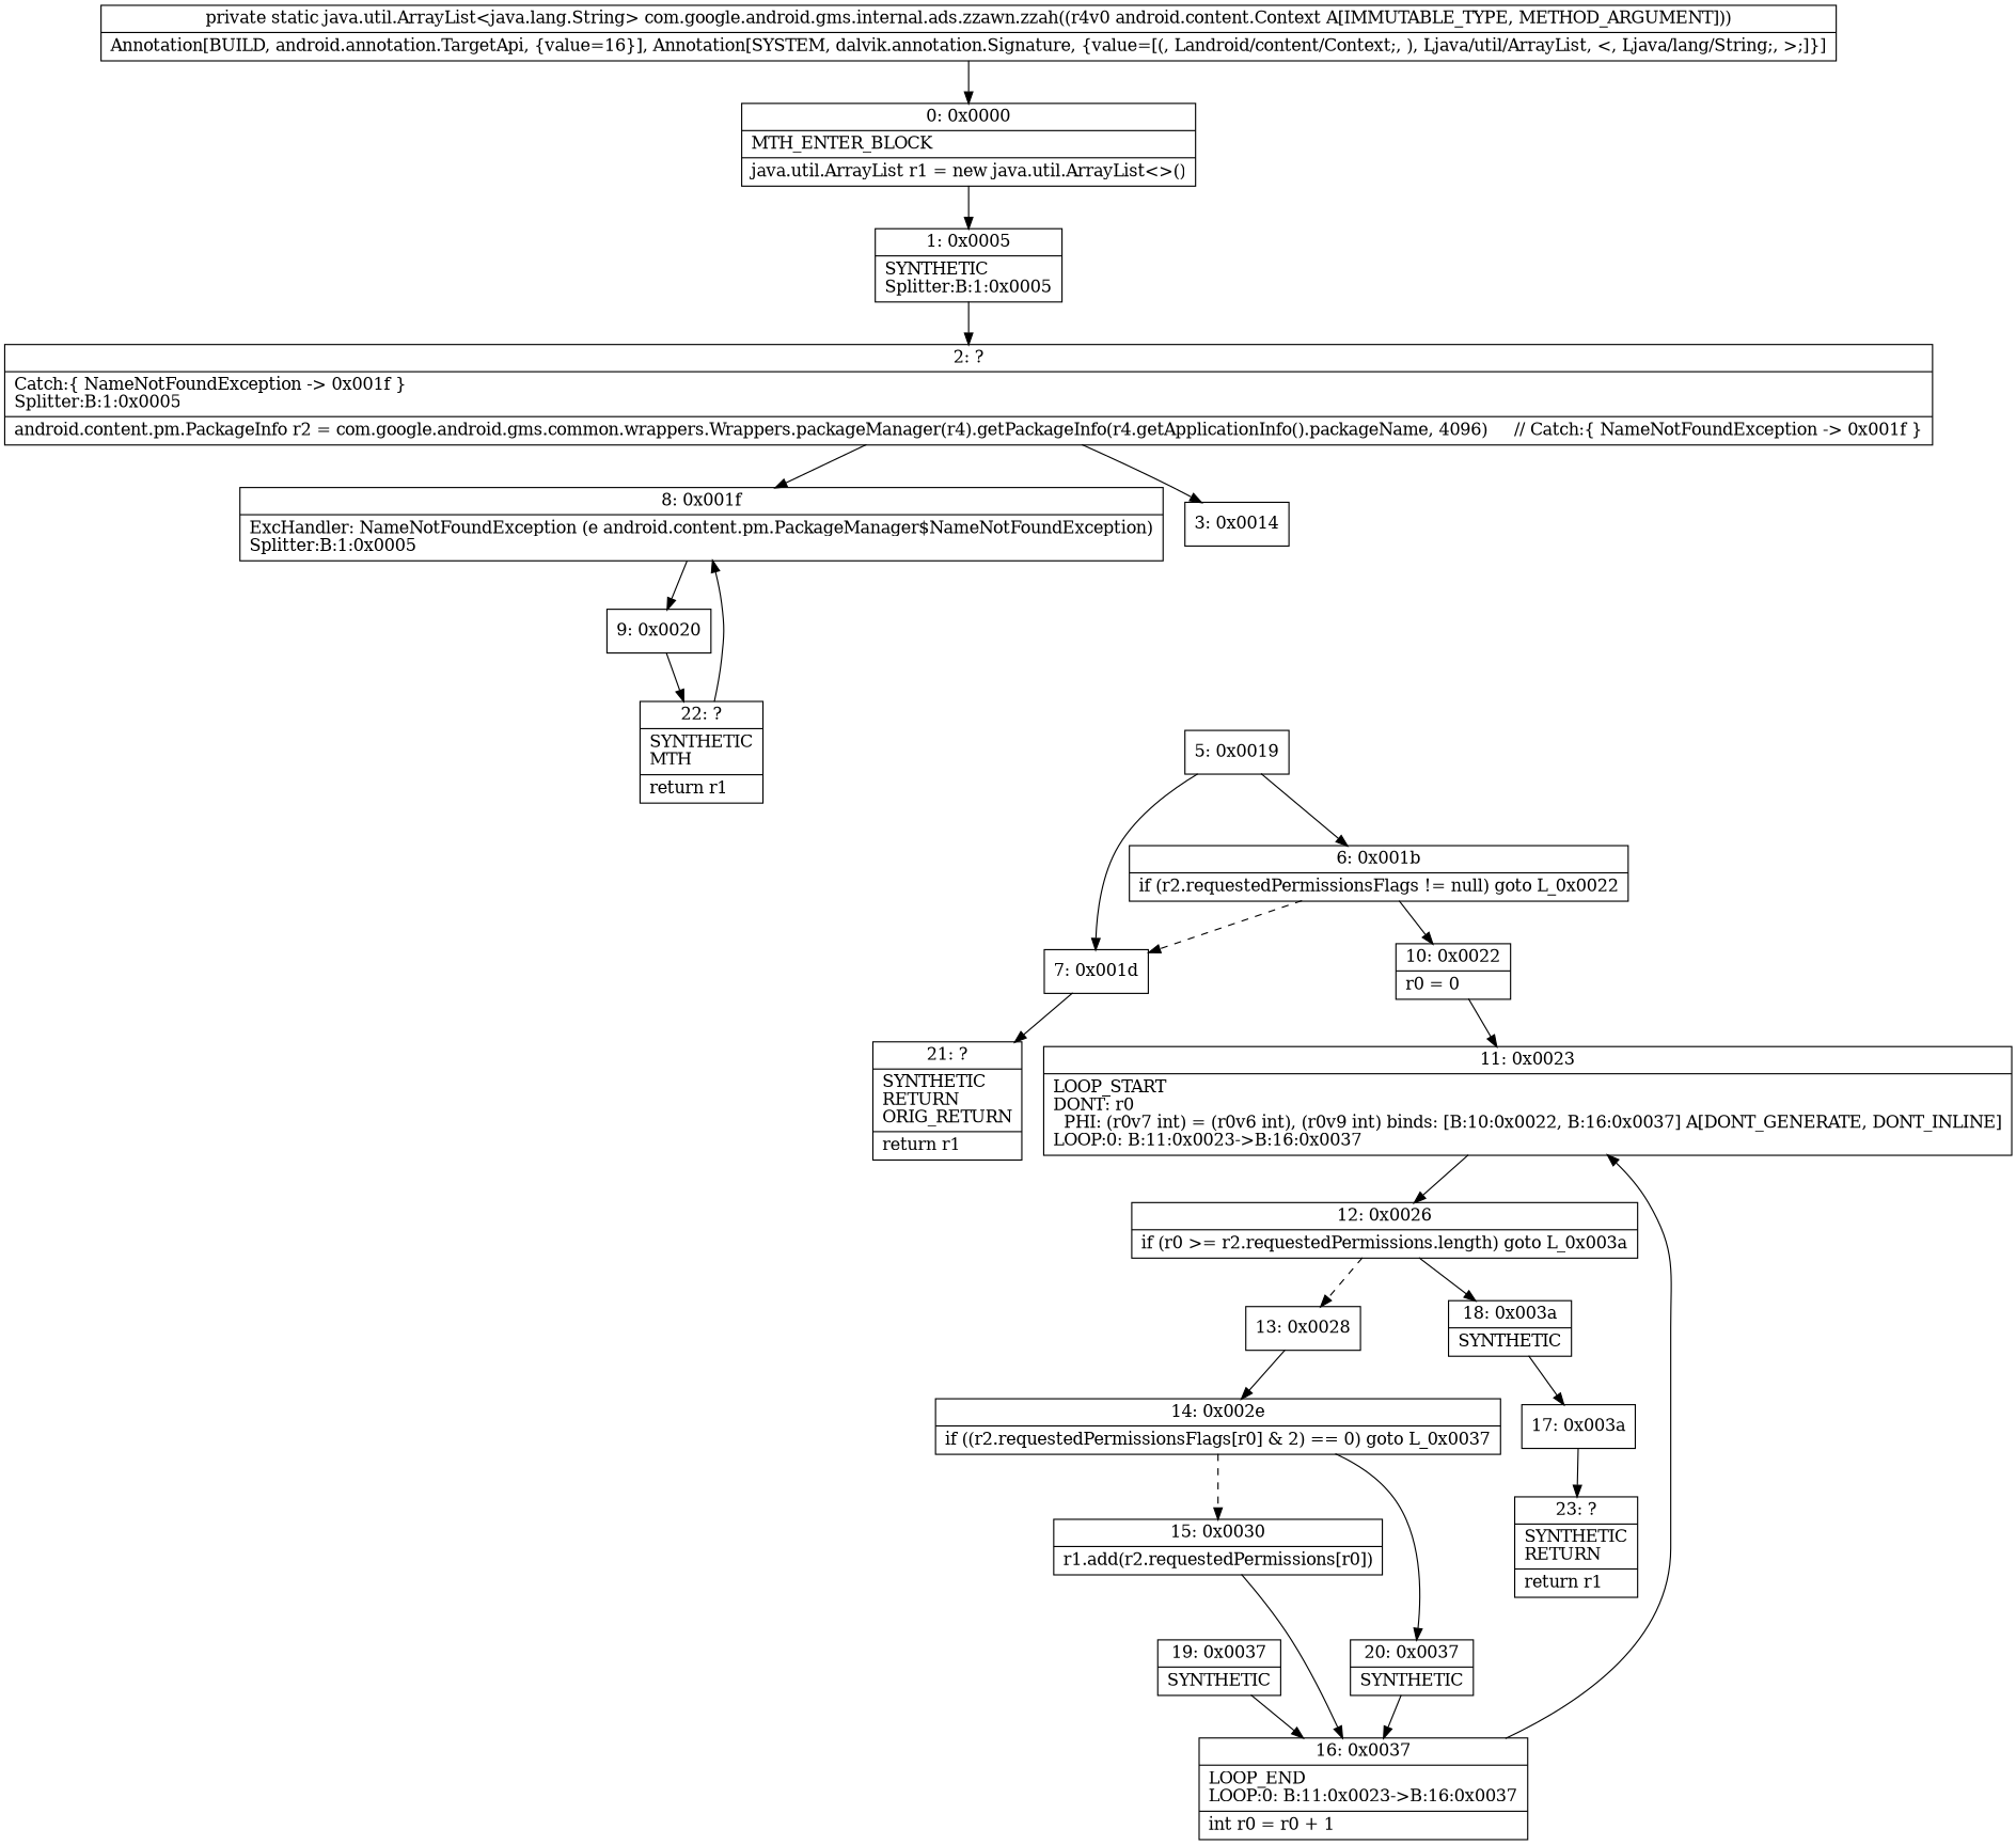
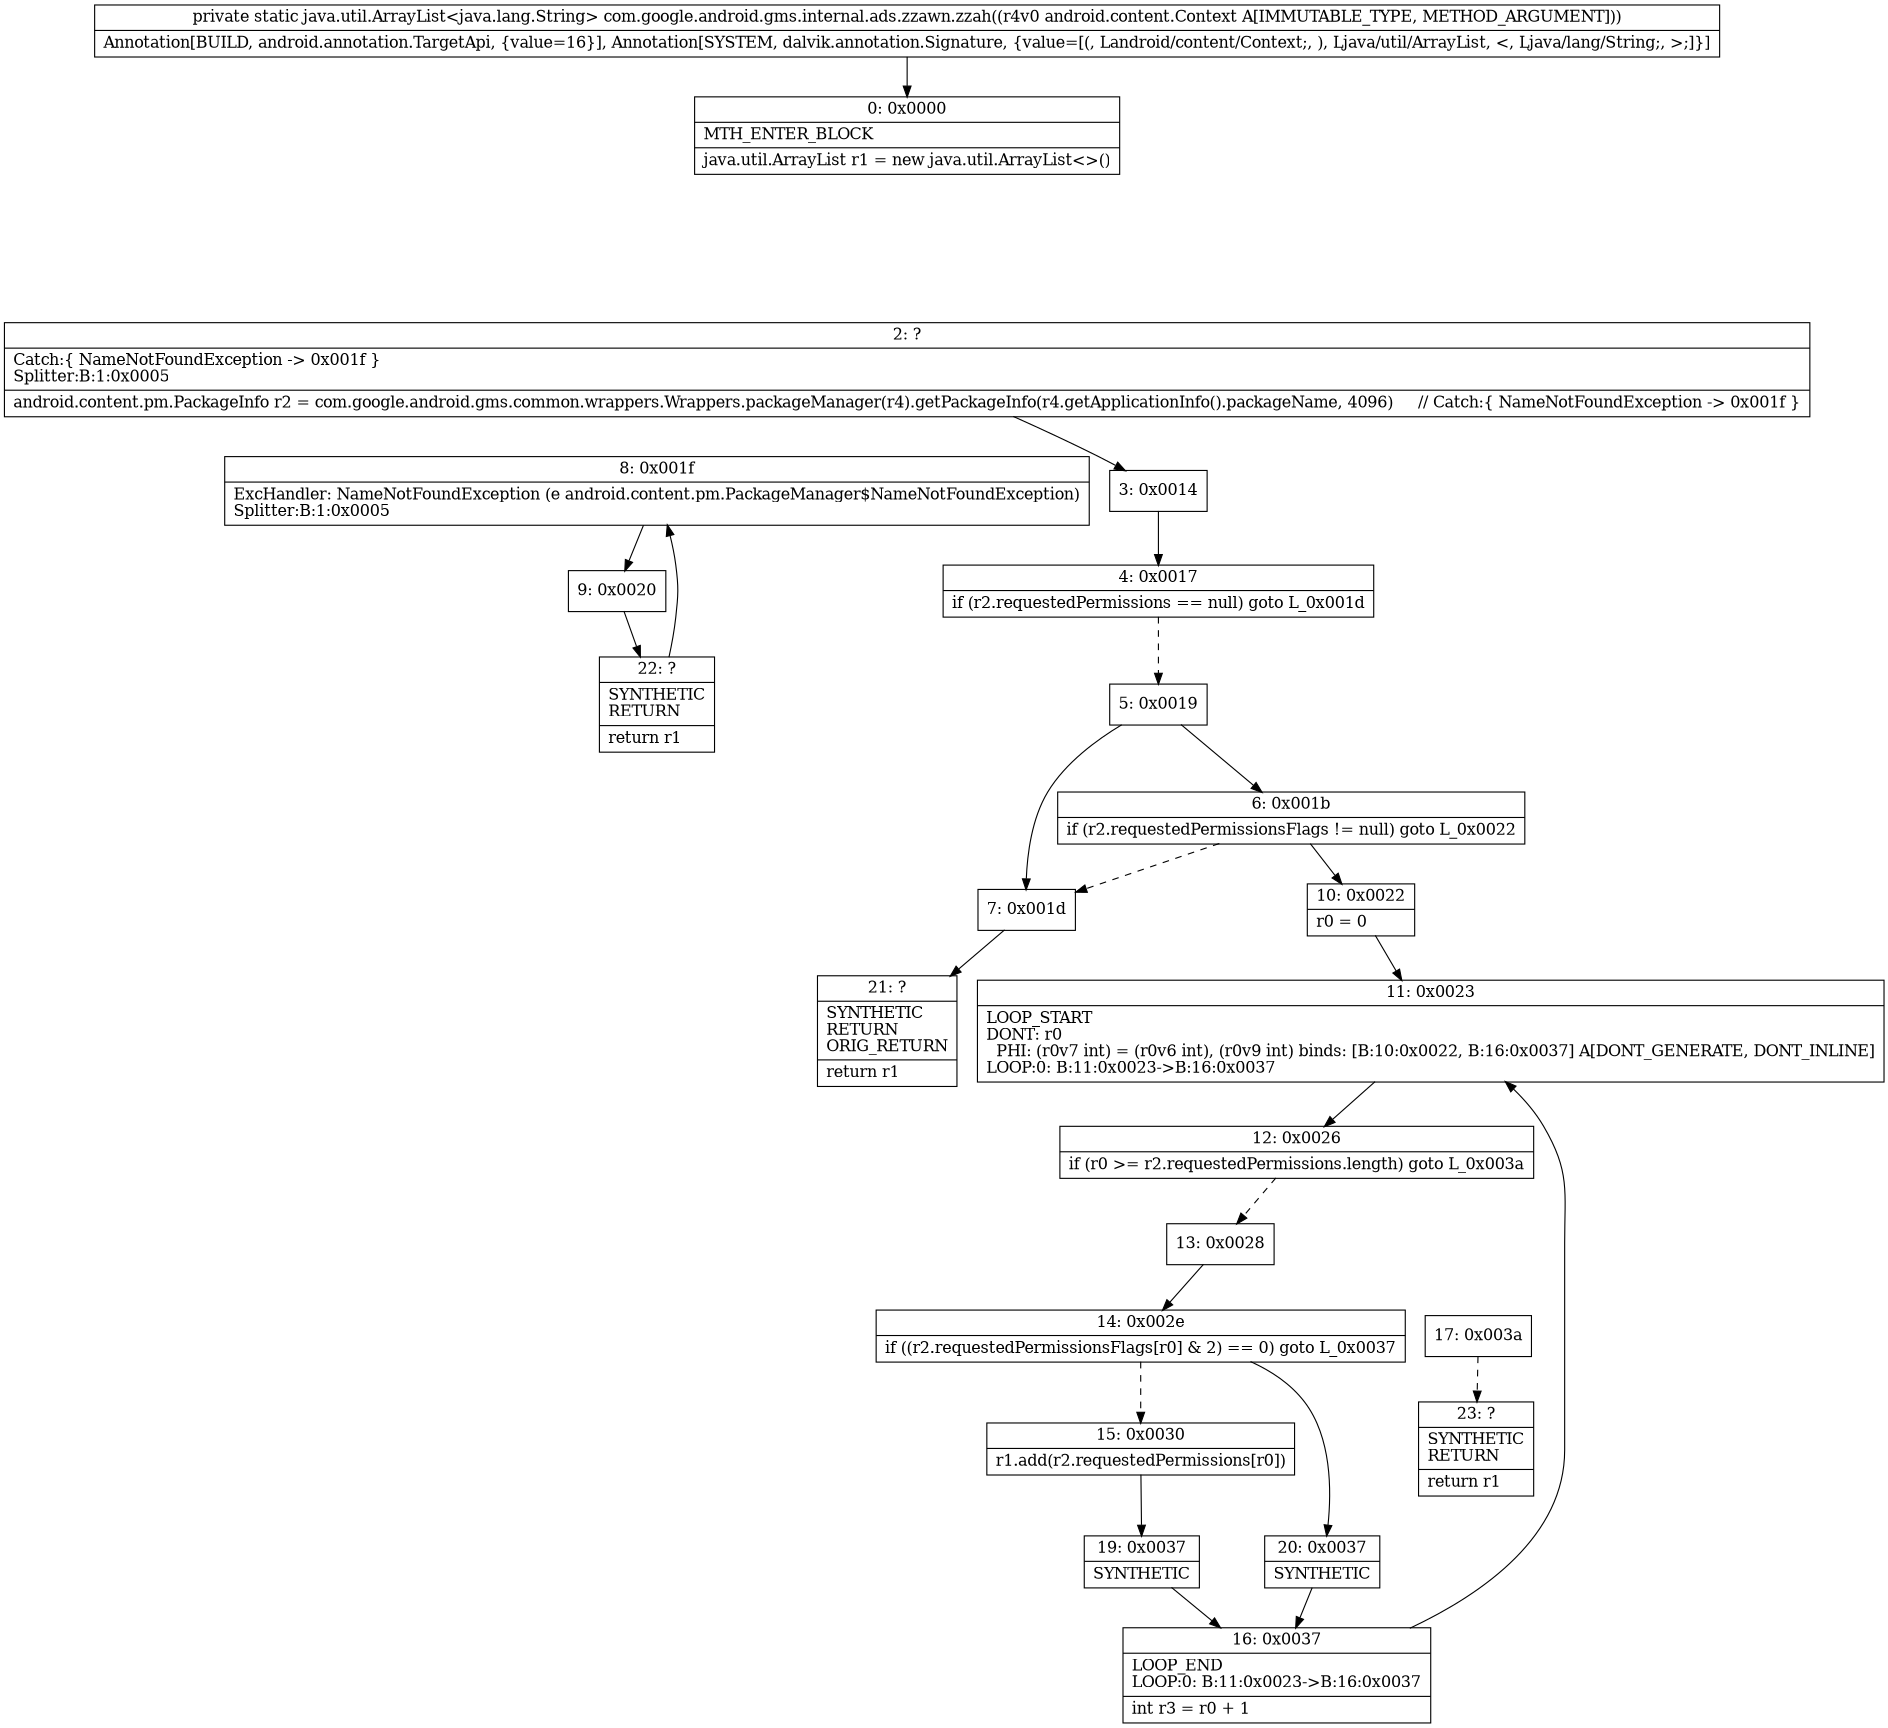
  digraph {
    node [shape=record]
    n1 [label="{0\:\ 0x0000|MTH_ENTER_BLOCK\l|java.util.ArrayList r1 = new java.util.ArrayList\<\>()\l}"]
-   n2 [label="{1\:\ 0x0005|SYNTHETIC\lSplitter:B:1:0x0005\l}"]
    n3 [label="{2\:\ ?|Catch:\{ NameNotFoundException \-\> 0x001f \}\lSplitter:B:1:0x0005\l|android.content.pm.PackageInfo r2 = com.google.android.gms.common.wrappers.Wrappers.packageManager(r4).getPackageInfo(r4.getApplicationInfo().packageName, 4096)     \/\/ Catch:\{ NameNotFoundException \-\> 0x001f \}\l}"]
    n4 [label="{8\:\ 0x001f|ExcHandler: NameNotFoundException (e android.content.pm.PackageManager$NameNotFoundException)\lSplitter:B:1:0x0005\l}"]
    n5 [label="{3\:\ 0x0014}"]
    n6 [label="{9\:\ 0x0020}"]
+   n7 [label="{4\:\ 0x0017|if (r2.requestedPermissions == null) goto L_0x001d\l}"]
    n8 [label="{5\:\ 0x0019}"]
    n9 [label="{7\:\ 0x001d}"]
    n10 [label="{6\:\ 0x001b|if (r2.requestedPermissionsFlags != null) goto L_0x0022\l}"]
    n11 [label="{21\:\ ?|SYNTHETIC\lRETURN\lORIG_RETURN\l|return r1\l}"]
    n12 [label="{10\:\ 0x0022|r0 = 0\l}"]
    n13 [label="{11\:\ 0x0023|LOOP_START\lDONT: r0 \l  PHI: (r0v7 int) = (r0v6 int), (r0v9 int) binds: [B:10:0x0022, B:16:0x0037] A[DONT_GENERATE, DONT_INLINE]\lLOOP:0: B:11:0x0023\-\>B:16:0x0037\l}"]
-   n14 [label="{22\:\ ?|SYNTHETIC\lMTH\l|return r1\l}"]
+   n14 [label="{22\:\ ?|SYNTHETIC\lRETURN\l|return r1\l}"]
    n15 [label="{12\:\ 0x0026|if (r0 \>= r2.requestedPermissions.length) goto L_0x003a\l}"]
    n16 [label="{13\:\ 0x0028}"]
-   n17 [label="{18\:\ 0x003a|SYNTHETIC\l}"]
    n18 [label="{14\:\ 0x002e|if ((r2.requestedPermissionsFlags[r0] & 2) == 0) goto L_0x0037\l}"]
    n19 [label="{17\:\ 0x003a}"]
    n20 [label="{15\:\ 0x0030|r1.add(r2.requestedPermissions[r0])\l}"]
    n21 [label="{20\:\ 0x0037|SYNTHETIC\l}"]
    n22 [label="{19\:\ 0x0037|SYNTHETIC\l}"]
-   n23 [label="{16\:\ 0x0037|LOOP_END\lLOOP:0: B:11:0x0023\-\>B:16:0x0037\l|int r0 = r0 + 1\l}"]
+   n23 [label="{16\:\ 0x0037|LOOP_END\lLOOP:0: B:11:0x0023\-\>B:16:0x0037\l|int r3 = r0 + 1\l}"]
    n24 [label="{23\:\ ?|SYNTHETIC\lRETURN\l|return r1\l}"]
    n25 [label="{private static java.util.ArrayList\<java.lang.String\> com.google.android.gms.internal.ads.zzawn.zzah((r4v0 android.content.Context A[IMMUTABLE_TYPE, METHOD_ARGUMENT]))  | Annotation[BUILD, android.annotation.TargetApi, \{value=16\}], Annotation[SYSTEM, dalvik.annotation.Signature, \{value=[(, Landroid\/content\/Context;, ), Ljava\/util\/ArrayList, \<, Ljava\/lang\/String;, \>;]\}]\l}"]
-   n1 -> n2
-   n2 -> n3
-   n3 -> n4
    n3 -> n5
    n4 -> n6
+   n5 -> n7
    n6 -> n14
+   n7 -> n8 [style=dashed]
    n8 -> n9
    n8 -> n10
    n9 -> n11
    n10 -> n9 [style=dashed]
    n10 -> n12
    n12 -> n13
    n13 -> n15
    n14 -> n4
    n15 -> n16 [style=dashed]
-   n15 -> n17
    n16 -> n18
-   n17 -> n19
    n18 -> n20 [style=dashed]
    n18 -> n21
-   n19 -> n24
-   n20 -> n23
+   n19 -> n24 [style=dashed]
+   n20 -> n22
    n21 -> n23
    n22 -> n23
    n23 -> n13
    n25 -> n1
  }
